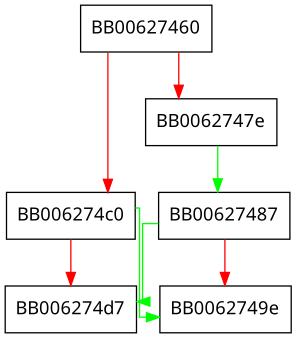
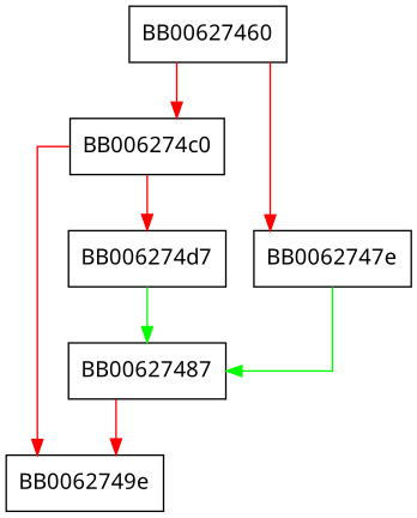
  digraph {
    fontname="Noto Sans"
    splines=ortho
    node [fontname="Noto Sans" shape=box]
    edge [color=red fontname="Noto Sans"]
    BB00627460
    BB006274c0
    BB0062747e
    BB006274d7
    BB0062749e
    BB00627487
    BB00627460 -> BB006274c0
    BB00627460 -> BB0062747e
    BB006274c0 -> BB006274d7
-   BB006274c0 -> BB0062749e [color=green]
+   BB006274c0 -> BB0062749e
    BB0062747e -> BB00627487 [color=green]
-   BB00627487 -> BB006274d7 [color=green]
+   BB006274d7 -> BB00627487 [color=green]
    BB00627487 -> BB0062749e
  }
